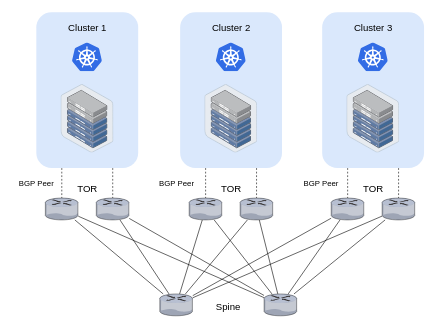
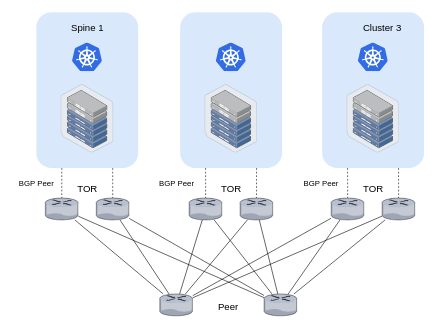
  <mxCell id="0" />
  <mxCell id="1" parent="0" />
  <mxCell id="2" style="edgeStyle=orthogonalEdgeStyle;rounded=0;orthogonalLoop=1;jettySize=auto;html=1;exitX=0.25;exitY=1;exitDx=0;exitDy=0;fontSize=16;fontColor=default;endArrow=none;endFill=0;dashed=1;" parent="1" source="4" target="8" edge="1"><mxGeometry relative="1" as="geometry" /></mxCell>
  <mxCell id="3" style="edgeStyle=orthogonalEdgeStyle;rounded=0;orthogonalLoop=1;jettySize=auto;html=1;exitX=0.75;exitY=1;exitDx=0;exitDy=0;fontSize=16;fontColor=default;endArrow=none;endFill=0;dashed=1;" parent="1" source="4" target="9" edge="1"><mxGeometry relative="1" as="geometry" /></mxCell>
  <mxCell id="4" value="" style="rounded=1;whiteSpace=wrap;html=1;fontSize=16;strokeColor=none;fillColor=#dae8fc;" parent="1" vertex="1"><mxGeometry x="60" y="20" width="170" height="260" as="geometry" /></mxCell>
  <mxCell id="5" value="" style="sketch=0;aspect=fixed;html=1;points=[];align=center;image;fontSize=12;image=img/lib/mscae/Kubernetes.svg;" parent="1" vertex="1"><mxGeometry x="120" y="71" width="50" height="48" as="geometry" /></mxCell>
- <mxCell id="6" value="Cluster 1" style="text;html=1;align=center;verticalAlign=middle;resizable=0;points=[];autosize=1;strokeColor=none;fillColor=none;fontSize=16;fontColor=default;" parent="1" vertex="1"><mxGeometry x="100" y="30" width="90" height="30" as="geometry" /></mxCell>
+ <mxCell id="6" value="Spine 1" style="text;html=1;align=center;verticalAlign=middle;resizable=0;points=[];autosize=1;strokeColor=none;fillColor=none;fontSize=16;fontColor=default;" parent="1" vertex="1"><mxGeometry x="100" y="30" width="90" height="30" as="geometry" /></mxCell>
  <mxCell id="7" value="" style="points=[];aspect=fixed;html=1;align=center;shadow=0;dashed=0;image;image=img/lib/allied_telesis/storage/Datacenter_Server_Half_Rack_ToR.svg;rounded=1;fontSize=16;fontColor=default;" parent="1" vertex="1"><mxGeometry x="100.9" y="140" width="88.2" height="114.6" as="geometry" /></mxCell>
  <mxCell id="8" value="" style="verticalLabelPosition=bottom;sketch=0;aspect=fixed;html=1;verticalAlign=top;strokeColor=none;align=center;outlineConnect=0;shape=mxgraph.citrix.router;rounded=1;fontSize=16;fontColor=default;" parent="1" vertex="1"><mxGeometry x="75" y="330" width="55" height="36.5" as="geometry" /></mxCell>
  <mxCell id="9" value="" style="verticalLabelPosition=bottom;sketch=0;aspect=fixed;html=1;verticalAlign=top;strokeColor=none;align=center;outlineConnect=0;shape=mxgraph.citrix.router;rounded=1;fontSize=16;fontColor=default;" parent="1" vertex="1"><mxGeometry x="160" y="330" width="55" height="36.5" as="geometry" /></mxCell>
  <mxCell id="10" value="TOR" style="text;html=1;align=center;verticalAlign=middle;resizable=0;points=[];autosize=1;strokeColor=none;fillColor=none;fontSize=16;fontColor=default;" parent="1" vertex="1"><mxGeometry x="115" y="300" width="60" height="30" as="geometry" /></mxCell>
  <mxCell id="11" style="edgeStyle=orthogonalEdgeStyle;rounded=0;orthogonalLoop=1;jettySize=auto;html=1;exitX=0.25;exitY=1;exitDx=0;exitDy=0;fontSize=16;fontColor=default;endArrow=none;endFill=0;dashed=1;" parent="1" source="13" target="17" edge="1"><mxGeometry relative="1" as="geometry" /></mxCell>
  <mxCell id="12" style="edgeStyle=orthogonalEdgeStyle;rounded=0;orthogonalLoop=1;jettySize=auto;html=1;exitX=0.75;exitY=1;exitDx=0;exitDy=0;fontSize=16;fontColor=default;endArrow=none;endFill=0;dashed=1;" parent="1" source="13" target="18" edge="1"><mxGeometry relative="1" as="geometry" /></mxCell>
  <mxCell id="13" value="" style="rounded=1;whiteSpace=wrap;html=1;fontSize=16;strokeColor=none;fillColor=#dae8fc;" parent="1" vertex="1"><mxGeometry x="300" y="20" width="170" height="260" as="geometry" /></mxCell>
  <mxCell id="14" value="" style="sketch=0;aspect=fixed;html=1;points=[];align=center;image;fontSize=12;image=img/lib/mscae/Kubernetes.svg;" parent="1" vertex="1"><mxGeometry x="360" y="71" width="50" height="48" as="geometry" /></mxCell>
- <mxCell id="15" value="Cluster 2" style="text;html=1;align=center;verticalAlign=middle;resizable=0;points=[];autosize=1;strokeColor=none;fillColor=none;fontSize=16;fontColor=default;" parent="1" vertex="1"><mxGeometry x="340" y="30" width="90" height="30" as="geometry" /></mxCell>
  <mxCell id="16" value="" style="points=[];aspect=fixed;html=1;align=center;shadow=0;dashed=0;image;image=img/lib/allied_telesis/storage/Datacenter_Server_Half_Rack_ToR.svg;rounded=1;fontSize=16;fontColor=default;" parent="1" vertex="1"><mxGeometry x="340.9" y="140" width="88.2" height="114.6" as="geometry" /></mxCell>
  <mxCell id="17" value="" style="verticalLabelPosition=bottom;sketch=0;aspect=fixed;html=1;verticalAlign=top;strokeColor=none;align=center;outlineConnect=0;shape=mxgraph.citrix.router;rounded=1;fontSize=16;fontColor=default;" parent="1" vertex="1"><mxGeometry x="315" y="330" width="55" height="36.5" as="geometry" /></mxCell>
  <mxCell id="18" value="" style="verticalLabelPosition=bottom;sketch=0;aspect=fixed;html=1;verticalAlign=top;strokeColor=none;align=center;outlineConnect=0;shape=mxgraph.citrix.router;rounded=1;fontSize=16;fontColor=default;" parent="1" vertex="1"><mxGeometry x="400" y="330" width="55" height="36.5" as="geometry" /></mxCell>
  <mxCell id="19" value="TOR" style="text;html=1;align=center;verticalAlign=middle;resizable=0;points=[];autosize=1;strokeColor=none;fillColor=none;fontSize=16;fontColor=default;" parent="1" vertex="1"><mxGeometry x="355" y="300" width="60" height="30" as="geometry" /></mxCell>
  <mxCell id="20" style="edgeStyle=orthogonalEdgeStyle;rounded=0;orthogonalLoop=1;jettySize=auto;html=1;exitX=0.25;exitY=1;exitDx=0;exitDy=0;fontSize=16;fontColor=default;endArrow=none;endFill=0;dashed=1;" parent="1" source="22" target="26" edge="1"><mxGeometry relative="1" as="geometry" /></mxCell>
  <mxCell id="21" style="edgeStyle=orthogonalEdgeStyle;rounded=0;orthogonalLoop=1;jettySize=auto;html=1;exitX=0.75;exitY=1;exitDx=0;exitDy=0;fontSize=16;fontColor=default;endArrow=none;endFill=0;dashed=1;" parent="1" source="22" target="27" edge="1"><mxGeometry relative="1" as="geometry" /></mxCell>
  <mxCell id="22" value="" style="rounded=1;whiteSpace=wrap;html=1;fontSize=16;strokeColor=none;fillColor=#dae8fc;" parent="1" vertex="1"><mxGeometry x="537" y="20" width="170" height="260" as="geometry" /></mxCell>
  <mxCell id="23" value="" style="sketch=0;aspect=fixed;html=1;points=[];align=center;image;fontSize=12;image=img/lib/mscae/Kubernetes.svg;" parent="1" vertex="1"><mxGeometry x="597" y="71" width="50" height="48" as="geometry" /></mxCell>
- <mxCell id="24" value="Cluster 3" style="text;html=1;align=center;verticalAlign=middle;resizable=0;points=[];autosize=1;strokeColor=none;fillColor=none;fontSize=16;fontColor=default;" parent="1" vertex="1"><mxGeometry x="577" y="30" width="90" height="30" as="geometry" /></mxCell>
+ <mxCell id="24" value="Cluster 3" style="text;html=1;align=center;verticalAlign=middle;resizable=0;points=[];autosize=1;strokeColor=none;fillColor=none;fontSize=16;fontColor=default;" parent="1" vertex="1"><mxGeometry x="592" y="30" width="90" height="30" as="geometry" /></mxCell>
  <mxCell id="25" value="" style="points=[];aspect=fixed;html=1;align=center;shadow=0;dashed=0;image;image=img/lib/allied_telesis/storage/Datacenter_Server_Half_Rack_ToR.svg;rounded=1;fontSize=16;fontColor=default;" parent="1" vertex="1"><mxGeometry x="577.9" y="140" width="88.2" height="114.6" as="geometry" /></mxCell>
  <mxCell id="26" value="" style="verticalLabelPosition=bottom;sketch=0;aspect=fixed;html=1;verticalAlign=top;strokeColor=none;align=center;outlineConnect=0;shape=mxgraph.citrix.router;rounded=1;fontSize=16;fontColor=default;" parent="1" vertex="1"><mxGeometry x="552" y="330" width="55" height="36.5" as="geometry" /></mxCell>
  <mxCell id="27" value="" style="verticalLabelPosition=bottom;sketch=0;aspect=fixed;html=1;verticalAlign=top;strokeColor=none;align=center;outlineConnect=0;shape=mxgraph.citrix.router;rounded=1;fontSize=16;fontColor=default;" parent="1" vertex="1"><mxGeometry x="637" y="330" width="55" height="36.5" as="geometry" /></mxCell>
  <mxCell id="28" value="TOR" style="text;html=1;align=center;verticalAlign=middle;resizable=0;points=[];autosize=1;strokeColor=none;fillColor=none;fontSize=16;fontColor=default;" parent="1" vertex="1"><mxGeometry x="592" y="300" width="60" height="30" as="geometry" /></mxCell>
  <mxCell id="29" value="" style="rounded=0;orthogonalLoop=1;jettySize=auto;html=1;fontSize=16;fontColor=default;endArrow=none;endFill=0;" parent="1" source="35" target="8" edge="1"><mxGeometry relative="1" as="geometry" /></mxCell>
  <mxCell id="30" value="" style="edgeStyle=none;rounded=0;orthogonalLoop=1;jettySize=auto;html=1;fontSize=16;fontColor=default;endArrow=none;endFill=0;" parent="1" source="35" target="26" edge="1"><mxGeometry relative="1" as="geometry" /></mxCell>
  <mxCell id="31" value="" style="edgeStyle=none;rounded=0;orthogonalLoop=1;jettySize=auto;html=1;fontSize=16;fontColor=default;endArrow=none;endFill=0;" parent="1" source="35" target="9" edge="1"><mxGeometry relative="1" as="geometry" /></mxCell>
  <mxCell id="32" value="" style="edgeStyle=none;rounded=0;orthogonalLoop=1;jettySize=auto;html=1;fontSize=16;fontColor=default;endArrow=none;endFill=0;" parent="1" source="35" target="18" edge="1"><mxGeometry relative="1" as="geometry" /></mxCell>
  <mxCell id="33" value="" style="edgeStyle=none;rounded=0;orthogonalLoop=1;jettySize=auto;html=1;fontSize=16;fontColor=default;endArrow=none;endFill=0;" parent="1" source="35" target="17" edge="1"><mxGeometry relative="1" as="geometry" /></mxCell>
  <mxCell id="34" value="" style="edgeStyle=none;rounded=0;orthogonalLoop=1;jettySize=auto;html=1;fontSize=16;fontColor=default;endArrow=none;endFill=0;" parent="1" source="35" target="27" edge="1"><mxGeometry relative="1" as="geometry" /></mxCell>
  <mxCell id="35" value="" style="verticalLabelPosition=bottom;sketch=0;aspect=fixed;html=1;verticalAlign=top;strokeColor=none;align=center;outlineConnect=0;shape=mxgraph.citrix.router;rounded=1;fontSize=16;fontColor=default;" parent="1" vertex="1"><mxGeometry x="266" y="490" width="55" height="36.5" as="geometry" /></mxCell>
  <mxCell id="36" value="" style="edgeStyle=none;rounded=0;orthogonalLoop=1;jettySize=auto;html=1;fontSize=16;fontColor=default;endArrow=none;endFill=0;" parent="1" source="42" target="8" edge="1"><mxGeometry relative="1" as="geometry" /></mxCell>
  <mxCell id="37" value="" style="edgeStyle=none;rounded=0;orthogonalLoop=1;jettySize=auto;html=1;fontSize=16;fontColor=default;endArrow=none;endFill=0;" parent="1" source="42" target="9" edge="1"><mxGeometry relative="1" as="geometry" /></mxCell>
  <mxCell id="38" value="" style="edgeStyle=none;rounded=0;orthogonalLoop=1;jettySize=auto;html=1;fontSize=16;fontColor=default;endArrow=none;endFill=0;" parent="1" source="42" target="17" edge="1"><mxGeometry relative="1" as="geometry" /></mxCell>
  <mxCell id="39" value="" style="edgeStyle=none;rounded=0;orthogonalLoop=1;jettySize=auto;html=1;fontSize=16;fontColor=default;endArrow=none;endFill=0;" parent="1" source="42" target="18" edge="1"><mxGeometry relative="1" as="geometry" /></mxCell>
  <mxCell id="40" value="" style="edgeStyle=none;rounded=0;orthogonalLoop=1;jettySize=auto;html=1;fontSize=16;fontColor=default;endArrow=none;endFill=0;" parent="1" source="42" target="26" edge="1"><mxGeometry relative="1" as="geometry" /></mxCell>
  <mxCell id="41" value="" style="edgeStyle=none;rounded=0;orthogonalLoop=1;jettySize=auto;html=1;fontSize=16;fontColor=default;endArrow=none;endFill=0;" parent="1" source="42" target="27" edge="1"><mxGeometry relative="1" as="geometry" /></mxCell>
  <mxCell id="42" value="" style="verticalLabelPosition=bottom;sketch=0;aspect=fixed;html=1;verticalAlign=top;strokeColor=none;align=center;outlineConnect=0;shape=mxgraph.citrix.router;rounded=1;fontSize=16;fontColor=default;" parent="1" vertex="1"><mxGeometry x="440" y="490" width="55" height="36.5" as="geometry" /></mxCell>
- <mxCell id="43" value="Spine" style="text;html=1;align=center;verticalAlign=middle;resizable=0;points=[];autosize=1;strokeColor=none;fillColor=none;fontSize=16;fontColor=default;" parent="1" vertex="1"><mxGeometry x="350" y="496.5" width="60" height="30" as="geometry" /></mxCell>
+ <mxCell id="43" value="Peer" style="text;html=1;align=center;verticalAlign=middle;resizable=0;points=[];autosize=1;strokeColor=none;fillColor=none;fontSize=16;fontColor=default;" parent="1" vertex="1"><mxGeometry x="350" y="496.5" width="60" height="30" as="geometry" /></mxCell>
  <mxCell id="44" value="BGP Peer" style="text;html=1;align=center;verticalAlign=middle;resizable=0;points=[];autosize=1;strokeColor=none;fillColor=none;fontSize=13;fontColor=default;" parent="1" vertex="1"><mxGeometry x="20" y="290" width="80" height="30" as="geometry" /></mxCell>
  <mxCell id="45" value="BGP Peer" style="text;html=1;align=center;verticalAlign=middle;resizable=0;points=[];autosize=1;strokeColor=none;fillColor=none;fontSize=13;fontColor=default;" parent="1" vertex="1"><mxGeometry x="254" y="290" width="80" height="30" as="geometry" /></mxCell>
  <mxCell id="46" value="BGP Peer" style="text;html=1;align=center;verticalAlign=middle;resizable=0;points=[];autosize=1;strokeColor=none;fillColor=none;fontSize=13;fontColor=default;" parent="1" vertex="1"><mxGeometry x="495" y="290" width="80" height="30" as="geometry" /></mxCell>
